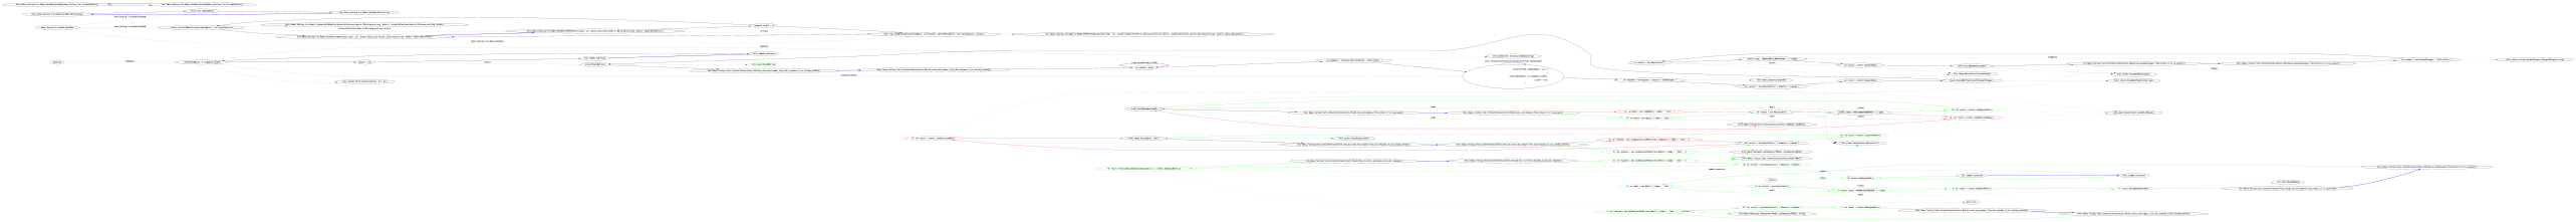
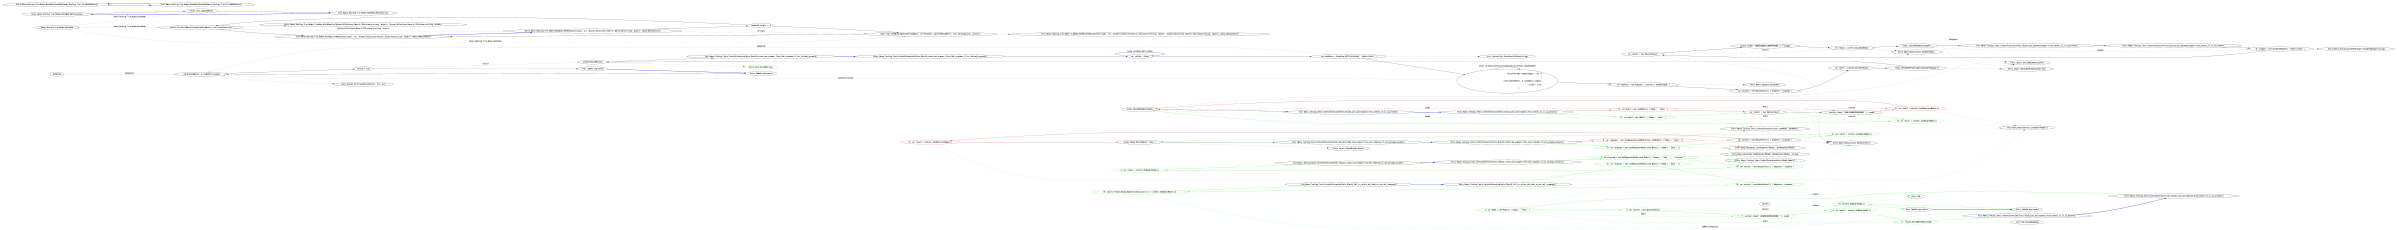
  digraph {
    fontname="Roboto Mono"
    rankdir=LR
    node [fontname="Roboto Mono" cluster="Nancy.Testing.Tests.ContextExtensionsTests.Should_create_new_wrapper_from_html_response_if_not_already_present()"]
    edge [color=green fontname="Roboto Mono" style=solid]
    n1 [label=bodyBytes cluster=""]
    n2 [cluster="lambda expression" label="s.Write(bodyBytes, 0, bodyBytes.Length)" span="30-30"]
    n3 [cluster="lambda expression" label="called = true" span="31-31"]
    n4 [cluster="System.IO.Stream.Write(byte[], int, int)" label="Entry System.IO.Stream.Write(byte[], int, int)" span="0-0"]
    n5 [cluster="Nancy.Testing.Tests.ContextExtensionsTests.Should_use_documentwrapper_from_context_if_it_is_present()" label="Entry Nancy.Testing.Tests.ContextExtensionsTests.Should_use_documentwrapper_from_context_if_it_is_present()" span="12-12"]
    n6 [cluster="Nancy.Testing.Tests.ContextExtensionsTests.Should_use_documentwrapper_from_context_if_it_is_present()" label="var wrapper = new DocumentWrapper(''<html></html>'')" span="14-14"]
    n7 [cluster="Nancy.Testing.Tests.ContextExtensionsTests.Should_use_documentwrapper_from_context_if_it_is_present()" label="var context = new NancyContext()" span="15-15"]
    n8 [cluster="Nancy.Testing.DocumentWrapper.DocumentWrapper(string)" label="Entry Nancy.Testing.DocumentWrapper.DocumentWrapper(string)" span="47-47"]
    n9 [cluster="Nancy.Testing.Tests.ContextExtensionsTests.Should_use_documentwrapper_from_context_if_it_is_present()" label="context.Items[''@@@@DOCUMENT_WRAPPER@@@@''] = wrapper" span="16-16"]
    n10 [cluster="Nancy.Testing.Tests.ContextExtensionsTests.Should_use_documentwrapper_from_context_if_it_is_present()" label="result.ShouldBeSameAs(wrapper)" span="20-20"]
    n11 [cluster="Nancy.NancyContext.NancyContext()" label="Entry Nancy.NancyContext.NancyContext()" span="16-16"]
    n12 [cluster="Nancy.Testing.Tests.ContextExtensionsTests.Should_use_documentwrapper_from_context_if_it_is_present()" label="var result = context.DocumentBody()" span="18-18"]
    n13 [cluster="Nancy.Testing.Tests.ContextExtensionsTests.Should_use_documentwrapper_from_context_if_it_is_present()" label="Exit Nancy.Testing.Tests.ContextExtensionsTests.Should_use_documentwrapper_from_context_if_it_is_present()" span="12-12"]
    n14 [cluster="object.ShouldBeSameAs(object)" label="Entry object.ShouldBeSameAs(object)" span="115-115"]
    n15 [cluster="Nancy.NancyContext.DocumentBody()" label="Entry Nancy.NancyContext.DocumentBody()" span="34-34"]
    n16 [label="Entry Nancy.Testing.Tests.ContextExtensionsTests.Should_create_new_wrapper_from_html_response_if_not_already_present()" span="24-24"]
    n17 [label="var called = false" span="26-26"]
    n18 [label="var bodyBytes = Encoding.ASCII.GetBytes(''<html></html>'')" span="27-27"]
    n19 [label="Action<Stream> bodyDelegate = (s) =>\r\n			{\r\n				s.Write(bodyBytes, 0, bodyBytes.Length);\r\n				called = true;\r\n			}" span="28-32"]
    n20 [cluster="System.Text.Encoding.GetBytes(string)" label="Entry System.Text.Encoding.GetBytes(string)" span="0-0"]
    n21 [label="var response = new Response { Contents = bodyDelegate }" span="33-33"]
    n22 [label="var context = new NancyContext() { Response = response }" span="34-34"]
    n23 [cluster="Nancy.Response.Response()" label="Entry Nancy.Response.Response()" span="15-15"]
    n24 [label="called.ShouldBeTrue()" span="39-39"]
    n25 [cluster="lambda expression" label="Exit lambda expression" span="28-32"]
    n26 [label="var result = context.DocumentBody()" span="36-36"]
    n27 [label="result.ShouldBeOfType(typeof(DocumentWrapper))" span="38-38"]
    n28 [cluster="object.ShouldBeOfType(System.Type)" label="Entry object.ShouldBeOfType(System.Type)" span="140-140"]
    n29 [label="Exit Nancy.Testing.Tests.ContextExtensionsTests.Should_create_new_wrapper_from_html_response_if_not_already_present()" span="24-24"]
    n30 [cluster="bool.ShouldBeTrue()" color=green label="Entry bool.ShouldBeTrue()" span="70-70"]
    n31 [cluster="lambda expression" label="Entry lambda expression" span="28-32"]
    n32 [cluster="Nancy.Testing.Tests.ContextExtensionsTests.Should_use_jsonresponse_from_context_if_it_is_present()" label="Entry Nancy.Testing.Tests.ContextExtensionsTests.Should_use_jsonresponse_from_context_if_it_is_present()" span="48-48"]
    n33 [cluster="Nancy.Testing.Tests.ContextExtensionsTests.Should_use_jsonresponse_from_context_if_it_is_present()" color=red community=0 label="14: var model = new JsonModel() { Dummy = ''Data'' }" span="50-50"]
    n34 [cluster="Nancy.Testing.Tests.ContextExtensionsTests.Should_use_jsonresponse_from_context_if_it_is_present()" color=green community=0 label="14: var model = new Model() { Dummy = ''Data'' }" span="50-50"]
    n35 [cluster="Nancy.Testing.Tests.ContextExtensionsTests.Should_use_jsonresponse_from_context_if_it_is_present()" label="var context = new NancyContext()" span="51-51"]
    n36 [cluster="Nancy.Testing.Tests.ContextExtensionsTests.JsonModel.JsonModel()" label="Entry Nancy.Testing.Tests.ContextExtensionsTests.JsonModel.JsonModel()" span="42-42"]
    n37 [cluster="Nancy.Testing.Tests.ContextExtensionsTests.Should_use_jsonresponse_from_context_if_it_is_present()" label="context.Items[''@@@@JSONRESPONSE@@@@''] = model" span="52-52"]
    n38 [cluster="Nancy.Testing.Tests.ContextExtensionsTests.Should_use_jsonresponse_from_context_if_it_is_present()" label="result.ShouldBeSameAs(model)" span="56-56"]
    n39 [cluster="Nancy.Testing.Tests.ContextExtensionsTests.Model.Model()" label="Entry Nancy.Testing.Tests.ContextExtensionsTests.Model.Model()" span="42-42"]
    n40 [cluster="Nancy.Testing.Tests.ContextExtensionsTests.Should_use_jsonresponse_from_context_if_it_is_present()" color=red community=0 label="14: var result = context.JsonBody<JsonModel>()" span="54-54"]
    n41 [cluster="Nancy.Testing.Tests.ContextExtensionsTests.Should_use_jsonresponse_from_context_if_it_is_present()" color=green community=0 label="14: var result = context.JsonBody<Model>()" span="54-54"]
    n42 [cluster="Nancy.Testing.Tests.ContextExtensionsTests.Should_use_jsonresponse_from_context_if_it_is_present()" label="Exit Nancy.Testing.Tests.ContextExtensionsTests.Should_use_jsonresponse_from_context_if_it_is_present()" span="48-48"]
    n43 [cluster="Nancy.NancyContext.JsonBody<TModel>()" label="Entry Nancy.NancyContext.JsonBody<TModel>()" span="47-47"]
    n44 [cluster="Nancy.Testing.Tests.ContextExtensionsTests.Should_create_new_wrapper_from_json_response_if_not_already_present()" label="Entry Nancy.Testing.Tests.ContextExtensionsTests.Should_create_new_wrapper_from_json_response_if_not_already_present()" span="60-60"]
    n45 [cluster="Nancy.Testing.Tests.ContextExtensionsTests.Should_create_new_wrapper_from_json_response_if_not_already_present()" color=red community=0 label="8: var response = new JsonResponse<JsonModel>(new JsonModel() { Dummy = ''Data'' })" span="62-62"]
    n46 [cluster="Nancy.Testing.Tests.ContextExtensionsTests.Should_create_new_wrapper_from_json_response_if_not_already_present()" color=green community=0 label="13: var response = new JsonResponse<Model>(new Model() { Dummy = ''Data'' })" span="62-62"]
    n47 [cluster="Nancy.Testing.Tests.ContextExtensionsTests.Should_create_new_wrapper_from_json_response_if_not_already_present()" label="var context = new NancyContext() { Response = response }" span="63-63"]
    n48 [cluster="Nancy.Responses.JsonResponse<TModel>.JsonResponse(TModel)" label="Entry Nancy.Responses.JsonResponse<TModel>.JsonResponse(TModel)" span="8-8"]
    n49 [cluster="Nancy.Testing.Tests.ContextExtensionsTests.Should_create_new_wrapper_from_json_response_if_not_already_present()" color=red community=0 label="16: var result = context.JsonBody<JsonModel>()" span="65-65"]
    n50 [cluster="Nancy.Testing.Tests.ContextExtensionsTests.Should_create_new_wrapper_from_json_response_if_not_already_present()" color=green community=0 label="16: var result = context.JsonBody<Model>()" span="65-65"]
    n51 [cluster="Nancy.Testing.Tests.ContextExtensionsTests.Should_create_new_wrapper_from_json_response_if_not_already_present()" label="result.Dummy.ShouldEqual(''Data'')" span="67-67"]
    n52 [cluster="Nancy.Testing.Tests.ContextExtensionsTests.Should_create_new_wrapper_from_json_response_if_not_already_present()" label="Exit Nancy.Testing.Tests.ContextExtensionsTests.Should_create_new_wrapper_from_json_response_if_not_already_present()" span="60-60"]
    n53 [cluster="object.ShouldEqual(object)" label="Entry object.ShouldEqual(object)" span="80-80"]
    n54 [cluster="Nancy.Testing.Tests.ContextExtensionsTests.Should_use_xmlresponse_from_context_if_it_is_present()" color=green community=0 label="4: var model = new Model() { Dummy = ''Data'' }" span="73-73"]
    n55 [cluster="Nancy.Testing.Tests.ContextExtensionsTests.Should_use_xmlresponse_from_context_if_it_is_present()" color=green community=0 label="4: var context = new NancyContext()" span="74-74"]
    n56 [cluster="Nancy.Testing.Tests.ContextExtensionsTests.Should_use_xmlresponse_from_context_if_it_is_present()" color=green community=0 label="11: context.Items[''@@@@XMLRESPONSE@@@@''] = model" span="75-75"]
    n57 [cluster="Nancy.Testing.Tests.ContextExtensionsTests.Should_use_xmlresponse_from_context_if_it_is_present()" color=green community=0 label="11: result.ShouldBeSameAs(model)" span="79-79"]
    n58 [cluster="Nancy.Testing.Tests.ContextExtensionsTests.Should_use_xmlresponse_from_context_if_it_is_present()" color=green community=0 label="4: var result = context.XmlBody<Model>()" span="77-77"]
    n59 [cluster="Nancy.Testing.Tests.ContextExtensionsTests.Should_use_xmlresponse_from_context_if_it_is_present()" label="Exit Nancy.Testing.Tests.ContextExtensionsTests.Should_use_xmlresponse_from_context_if_it_is_present()" span="71-71"]
    n60 [cluster="Unk.ShouldBeSameAs" label="Entry Unk.ShouldBeSameAs"]
    n61 [cluster="Nancy.Testing.Tests.ContextExtensionsTests.Should_use_xmlresponse_from_context_if_it_is_present()" label="Entry Nancy.Testing.Tests.ContextExtensionsTests.Should_use_xmlresponse_from_context_if_it_is_present()" span="71-71"]
    n62 [cluster="Unk.>" label="Entry Unk.>"]
    n63 [cluster="Nancy.Testing.Tests.ContextExtensionsTests.Should_create_new_wrapper_from_xml_response_if_not_already_present()" color=green community=0 label="3: var response = new XmlResponse<Model>(new Model() { Dummy = ''Data'' }, ''text/xml'')" span="85-85"]
    n64 [cluster="Nancy.Testing.Tests.ContextExtensionsTests.Should_create_new_wrapper_from_xml_response_if_not_already_present()" color=green community=0 label="16: var context = new NancyContext() { Response = response }" span="86-86"]
    n65 [cluster="Nancy.Responses.XmlResponse<TModel>.XmlResponse(TModel, string)" label="Entry Nancy.Responses.XmlResponse<TModel>.XmlResponse(TModel, string)" span="8-8"]
    n66 [cluster="Nancy.Testing.Tests.ContextExtensionsTests.Should_create_new_wrapper_from_xml_response_if_not_already_present()" color=green community=0 label="3: var result = context.XmlBody<Model>()" span="88-88"]
    n67 [cluster="Nancy.Testing.Tests.ContextExtensionsTests.Should_create_new_wrapper_from_xml_response_if_not_already_present()" label="Entry Nancy.Testing.Tests.ContextExtensionsTests.Should_create_new_wrapper_from_xml_response_if_not_already_present()" span="83-83"]
    n68 [cluster="Nancy.Testing.Tests.ContextExtensionsTests.Should_create_new_wrapper_from_xml_response_if_not_already_present()" label="Exit Nancy.Testing.Tests.ContextExtensionsTests.Should_create_new_wrapper_from_xml_response_if_not_already_present()" span="83-83"]
    n69 [cluster="Nancy.Testing.Tests.ContextExtensionsTests.Should_fail_to_return_xml_body_on_non_xml_response()" color=green community=0 label="13: var response = new JsonResponse<Model>(new Model() { Dummy = ''Data'' })" span="95-95"]
    n70 [cluster="Nancy.Testing.Tests.ContextExtensionsTests.Should_fail_to_return_xml_body_on_non_xml_response()" color=green community=0 label="10: var context = new NancyContext() { Response = response }" span="96-96"]
    n71 [cluster="Nancy.Testing.Tests.ContextExtensionsTests.Should_fail_to_return_xml_body_on_non_xml_response()" color=green community=0 label="10: Assert.Throws<InvalidOperationException>(() => context.XmlBody<Model>())" span="98-98"]
    n72 [cluster="lambda expression" color=green community=0 label="10: context.XmlBody<Model>()" span="98-98"]
    n73 [cluster="Nancy.Testing.Tests.ContextExtensionsTests.Should_fail_to_return_xml_body_on_non_xml_response()" label="Entry Nancy.Testing.Tests.ContextExtensionsTests.Should_fail_to_return_xml_body_on_non_xml_response()" span="93-93"]
    n74 [cluster="Nancy.Testing.Tests.ContextExtensionsTests.Should_fail_to_return_xml_body_on_non_xml_response()" label="Exit Nancy.Testing.Tests.ContextExtensionsTests.Should_fail_to_return_xml_body_on_non_xml_response()" span="93-93"]
    n75 [cluster="lambda expression" label="Entry lambda expression" span="98-98"]
    n76 [cluster="lambda expression" label="Exit lambda expression" span="98-98"]
    n77 [label=context cluster=""]
    n78 [cluster="Nancy.Routing.Trie.Nodes.RootNode.Match(string)" file="NancyContextExtensions.cs" label="Entry Nancy.Routing.Trie.Nodes.RootNode.Match(string)" span="49-49"]
    n79 [cluster="Nancy.Routing.Trie.Nodes.RootNode.Match(string)" file="NancyContextExtensions.cs" label="return this.segmentMatch;" span="51-51"]
    n80 [cluster="Nancy.Routing.Trie.Nodes.RootNode.Match(string)" file="NancyContextExtensions.cs" label="Exit Nancy.Routing.Trie.Nodes.RootNode.Match(string)" span="49-49"]
    n81 [cluster="Nancy.Routing.Trie.Nodes.TrieNode.BuildResults(System.Collections.Generic.IDictionary<string, object>, System.Collections.Generic.IDictionary<string, object>)" file="NancyContextExtensions.cs" label="Entry Nancy.Routing.Trie.Nodes.TrieNode.BuildResults(System.Collections.Generic.IDictionary<string, object>, System.Collections.Generic.IDictionary<string, object>)" span="201-201"]
    n82 [cluster="Nancy.Routing.Trie.Nodes.RootNode.GetMatches(string[], int, System.Collections.Generic.IDictionary<string, object>, Nancy.NancyContext)" file="NancyContextExtensions.cs" label="Entry Nancy.Routing.Trie.Nodes.RootNode.GetMatches(string[], int, System.Collections.Generic.IDictionary<string, object>, Nancy.NancyContext)" span="34-34"]
    n83 [cluster="Nancy.Routing.Trie.Nodes.RootNode.GetMatches(string[], int, System.Collections.Generic.IDictionary<string, object>, Nancy.NancyContext)" file="NancyContextExtensions.cs" label="segments.Length == 0" span="36-36"]
    n84 [cluster="Nancy.Routing.Trie.Nodes.RootNode.GetMatches(string[], int, System.Collections.Generic.IDictionary<string, object>, Nancy.NancyContext)" file="NancyContextExtensions.cs" label="return this.BuildResults(capturedParameters, this.localCaptures);" span="38-38"]
    n85 [cluster="Nancy.Routing.Trie.Nodes.RootNode.GetMatches(string[], int, System.Collections.Generic.IDictionary<string, object>, Nancy.NancyContext)" file="NancyContextExtensions.cs" label="return this.GetMatchingChildren(segments, currentIndex, capturedParameters, this.localCaptures, context);" span="41-41"]
    n86 [cluster="Nancy.Routing.Trie.Nodes.RootNode.GetMatches(string[], int, System.Collections.Generic.IDictionary<string, object>, Nancy.NancyContext)" file="NancyContextExtensions.cs" label="Exit Nancy.Routing.Trie.Nodes.RootNode.GetMatches(string[], int, System.Collections.Generic.IDictionary<string, object>, Nancy.NancyContext)" span="34-34"]
    n87 [cluster="Nancy.Routing.Trie.Nodes.TrieNode.GetMatchingChildren(string[], int, System.Collections.Generic.IDictionary<string, object>, System.Collections.Generic.IDictionary<string, object>, Nancy.NancyContext)" file="NancyContextExtensions.cs" label="Entry Nancy.Routing.Trie.Nodes.TrieNode.GetMatchingChildren(string[], int, System.Collections.Generic.IDictionary<string, object>, System.Collections.Generic.IDictionary<string, object>, Nancy.NancyContext)" span="241-241"]
    n88 [cluster="Nancy.Routing.Trie.Nodes.RootNode.RootNode(Nancy.Routing.Trie.ITrieNodeFactory)" file="NancyContextExtensions.cs" label="Entry Nancy.Routing.Trie.Nodes.RootNode.RootNode(Nancy.Routing.Trie.ITrieNodeFactory)" span="21-21"]
    n89 [cluster="Nancy.Routing.Trie.Nodes.RootNode.RootNode(Nancy.Routing.Trie.ITrieNodeFactory)" file="NancyContextExtensions.cs" label="Exit Nancy.Routing.Trie.Nodes.RootNode.RootNode(Nancy.Routing.Trie.ITrieNodeFactory)" span="21-21"]
    n90 [file="NancyContextExtensions.cs" label="Nancy.Routing.Trie.Nodes.RootNode" cluster=""]
    n1 -> n2 [color=darkseagreen4 label=bodyBytes style=dashed]
    n2 -> n3 [color=""]
    n2 -> n4 [style=dotted color=""]
    n3 -> n24 [color=darkseagreen4 label=called style=dashed]
    n3 -> n25 [color=""]
    n5 -> n6 [color=""]
    n6 -> n7 [color=""]
    n6 -> n8 [style=dotted color=""]
    n6 -> n9 [color=darkseagreen4 label=bodyBytes style=dashed]
    n6 -> n10 [color=darkseagreen4 label=wrapper style=dashed]
    n7 -> n9 [color=""]
    n7 -> n11 [style=dotted color=""]
    n7 -> n12 [color=darkseagreen4 label=context style=dashed]
    n9 -> n12 [color=""]
    n10 -> n13 [color=""]
    n10 -> n14 [style=dotted color=""]
    n12 -> n10 [color=""]
    n12 -> n15 [style=dotted color=""]
    n13 -> n5 [color=blue style=bold]
    n16 -> n17 [color=""]
    n17 -> n17 [color=darkorchid label="Local variable bool called" style=bold]
    n17 -> n18 [color=""]
    n18 -> n2 [color=darkseagreen4 label=bodyBytes style=dashed]
    n18 -> n19 [color=""]
    n18 -> n20 [style=dotted color=""]
    n19 -> n2 [color=darkseagreen4 label="System.IO.Stream" style=dashed]
    n19 -> n19 [color=darkorchid label="Local variable System.Action<System.IO.Stream> bodyDelegate" style=bold]
    n19 -> n21 [color=""]
    n21 -> n22 [color=""]
    n21 -> n23 [style=dotted color=""]
    n22 -> n11 [style=dotted color=""]
    n22 -> n26 [color=""]
    n24 -> n29 [color=""]
    n24 -> n30 [style=dotted color=""]
    n25 -> n31 [color=blue style=bold]
    n26 -> n15 [style=dotted color=""]
    n26 -> n27 [color=""]
    n27 -> n24 [color=""]
    n27 -> n28 [style=dotted color=""]
    n29 -> n16 [color=blue style=bold]
    n31 -> n2 [color=""]
    n32 -> n33 [color=red]
    n32 -> n34
    n33 -> n35 [color=red]
    n33 -> n36 [color=red style=dotted]
    n33 -> n37 [color=red label=model style=dashed]
    n33 -> n38 [color=red label=model style=dashed]
    n34 -> n35
    n34 -> n37 [label=model style=dashed]
    n34 -> n38 [label=model style=dashed]
    n34 -> n39 [style=dotted]
    n35 -> n11 [style=dotted color=""]
    n35 -> n37 [color=""]
    n35 -> n40 [color=red label=context style=dashed]
    n35 -> n41 [label=context style=dashed]
    n37 -> n40 [color=red]
    n37 -> n41
    n38 -> n14 [style=dotted color=""]
    n38 -> n42 [color=""]
    n40 -> n38 [color=red]
    n40 -> n43 [color=red style=dotted]
    n41 -> n38
    n41 -> n43 [style=dotted]
    n42 -> n32 [color=blue style=bold]
    n44 -> n45 [color=red]
    n44 -> n46
    n45 -> n36 [color=red style=dotted]
    n45 -> n47 [color=red]
    n45 -> n48 [color=red style=dotted]
    n46 -> n39 [style=dotted]
    n46 -> n47
    n46 -> n48 [style=dotted]
    n47 -> n11 [style=dotted color=""]
    n47 -> n49 [color=red]
    n47 -> n50
    n49 -> n43 [color=red style=dotted]
    n49 -> n51 [color=red]
    n50 -> n43 [style=dotted]
    n50 -> n51
    n51 -> n52 [color=""]
    n51 -> n53 [style=dotted color=""]
    n52 -> n44 [color=blue style=bold]
    n54 -> n39 [style=dotted]
    n54 -> n55
    n54 -> n56 [label=model style=dashed]
    n54 -> n57 [label=model style=dashed]
    n55 -> n11 [style=dotted]
    n55 -> n56
    n55 -> n58 [label=context style=dashed]
    n56 -> n58
    n57 -> n59
    n57 -> n60 [style=dotted]
    n58 -> n57
+   n58 -> n62 [style=dotted]
    n59 -> n61 [color=blue style=bold]
    n61 -> n54
    n63 -> n39 [style=dotted]
    n63 -> n64
    n63 -> n65 [style=dotted]
    n64 -> n11 [style=dotted]
    n64 -> n66
    n66 -> n62 [style=dotted]
    n66 -> n68
    n67 -> n63
    n68 -> n67 [color=blue style=bold]
    n69 -> n39 [style=dotted]
    n69 -> n48 [style=dotted]
    n69 -> n70
    n70 -> n11 [style=dotted]
    n70 -> n71
    n70 -> n72 [label=context style=dashed]
    n71 -> n62 [style=dotted]
    n71 -> n74
    n71 -> n75 [label="lambda expression" style=dashed]
    n72 -> n62 [style=dotted]
    n72 -> n76
    n73 -> n69
    n74 -> n73 [color=blue style=bold]
    n75 -> n72
    n76 -> n75 [color=blue style=bold]
    n77 -> n72 [label=context style=dashed]
    n78 -> n79 [color=""]
    n79 -> n80 [color=""]
    n80 -> n78 [color=blue style=bold]
    n82 -> n83 [color=""]
    n82 -> n84 [color=darkseagreen4 label="System.Collections.Generic.IDictionary<string, object>" style=dashed]
    n82 -> n85 [color=darkseagreen4 label="string[]" style=dashed]
    n83 -> n84 [color=""]
    n83 -> n85 [color=""]
    n84 -> n81 [style=dotted color=""]
    n84 -> n86 [color=""]
    n85 -> n86 [color=""]
    n85 -> n87 [style=dotted color=""]
    n86 -> n82 [color=blue style=bold]
    n88 -> n89 [color=""]
    n89 -> n88 [color=blue style=bold]
    n90 -> n79 [color=darkseagreen4 label="Nancy.Routing.Trie.Nodes.RootNode" style=dashed]
    n90 -> n84 [color=darkseagreen4 label="Nancy.Routing.Trie.Nodes.RootNode" style=dashed]
    n90 -> n85 [color=darkseagreen4 label="Nancy.Routing.Trie.Nodes.RootNode" style=dashed]
  }
